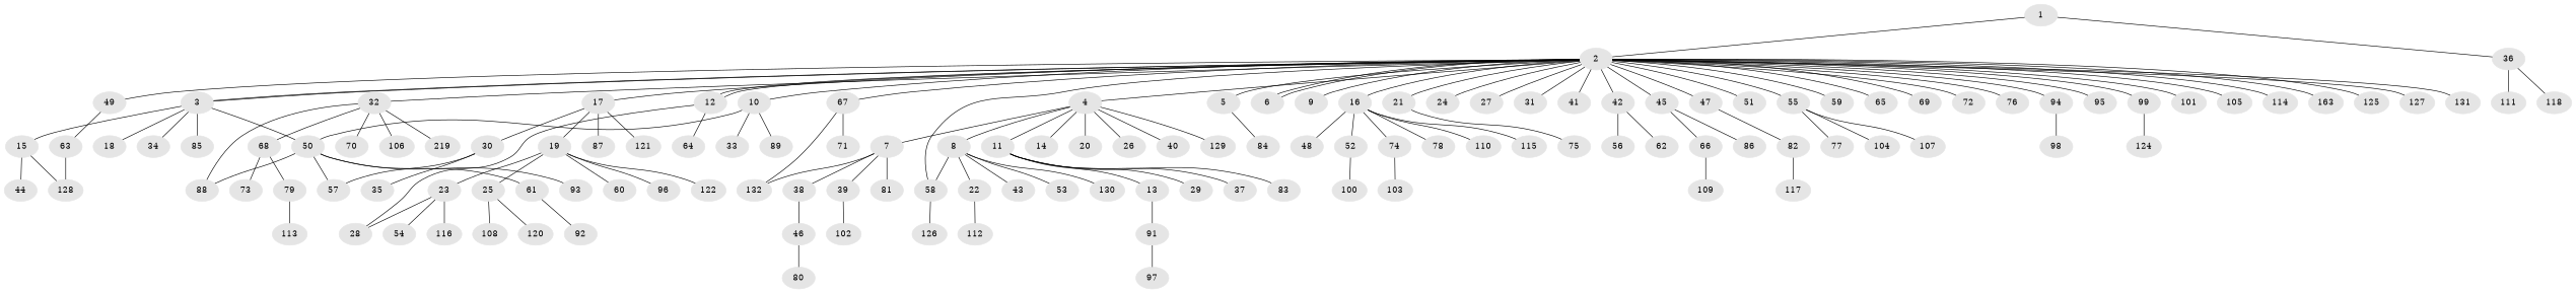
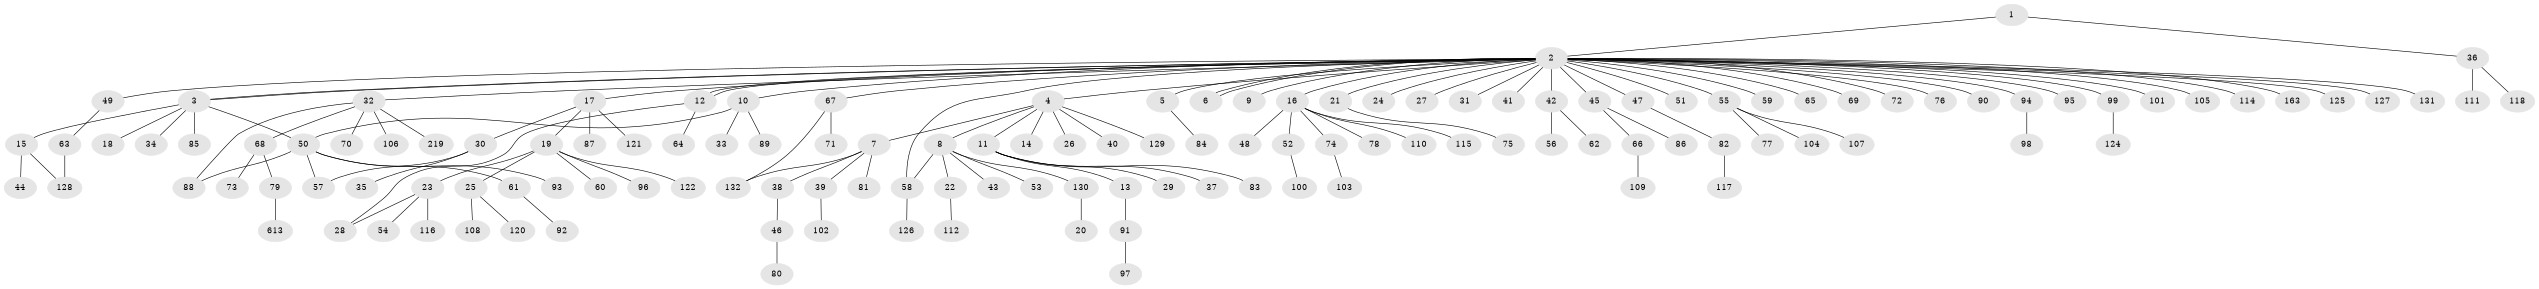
  graph {
    node [color=gray90 style=filled]
    1
    2
    36
    3
    4
    5
    6
    9
    10
    12
    16
    17
    21
    24
    27
    31
    32
    41
    42
    45
    47
    49
    51
    55
    58
    59
    65
    67
    69
    72
    76
+   90
    94
    95
    99
    101
    105
    114
    n39 [label=163]
    125
    127
    131
    111
    118
    15
    18
    34
    50
    85
    7
    8
    11
    14
    20
    26
    40
    129
    84
    33
    89
    28
    64
    48
    52
    74
    78
    110
    115
    19
    30
    87
    121
    75
    68
    70
    88
    106
    n78 [label=219]
    56
    62
    66
    86
    82
    63
    77
    104
    107
    126
    132
    71
    98
    124
    44
    128
    57
    61
    93
    38
    39
    81
    22
    43
    53
    130
    13
    29
    37
    83
    46
    102
    112
    91
    97
    100
    103
    23
    25
    60
    96
    122
    35
    54
    116
    108
    120
    73
    79
    80
    109
    117
    92
-   113
+   113 [label=613]
    1 -- 2
    1 -- 36
    2 -- 3
    2 -- 3
    2 -- 4
    2 -- 5
    2 -- 6
    2 -- 6
    2 -- 9
    2 -- 10
    2 -- 12
    2 -- 12
    2 -- 16
    2 -- 17
    2 -- 21
    2 -- 24
    2 -- 27
    2 -- 31
    2 -- 32
    2 -- 41
    2 -- 42
    2 -- 45
    2 -- 47
    2 -- 49
    2 -- 51
    2 -- 55
    2 -- 58
    2 -- 59
    2 -- 65
    2 -- 67
    2 -- 69
    2 -- 72
    2 -- 76
+   2 -- 90
    2 -- 94
    2 -- 95
    2 -- 99
    2 -- 101
    2 -- 105
    2 -- 114
    2 -- n39
    2 -- 125
    2 -- 127
    2 -- 131
    36 -- 111
    36 -- 118
    3 -- 15
    3 -- 18
    3 -- 34
    3 -- 50
    3 -- 85
    4 -- 7
    4 -- 8
    4 -- 11
    4 -- 14
-   4 -- 20
+   130 -- 20
    4 -- 26
    4 -- 40
    4 -- 129
    5 -- 84
    10 -- 50
    10 -- 33
    10 -- 89
    12 -- 28
    12 -- 64
    16 -- 48
    16 -- 52
    16 -- 74
    16 -- 78
    16 -- 110
    16 -- 115
    17 -- 19
    17 -- 30
    17 -- 87
    17 -- 121
    21 -- 75
    32 -- 68
    32 -- 70
    32 -- 88
    32 -- 106
    32 -- n78
    42 -- 56
    42 -- 62
    45 -- 66
    45 -- 86
    47 -- 82
    49 -- 63
    55 -- 77
    55 -- 104
    55 -- 107
    58 -- 126
    67 -- 132
    67 -- 71
    94 -- 98
    99 -- 124
    15 -- 44
    15 -- 128
    50 -- 88
    50 -- 57
    50 -- 61
    50 -- 93
    7 -- 132
    7 -- 38
    7 -- 39
    7 -- 81
    8 -- 58
    8 -- 22
    8 -- 43
    8 -- 53
    8 -- 130
    11 -- 13
    11 -- 29
    11 -- 37
    11 -- 83
    52 -- 100
    74 -- 103
    19 -- 23
    19 -- 25
    19 -- 60
    19 -- 96
    19 -- 122
    30 -- 57
    30 -- 35
    68 -- 73
    68 -- 79
    66 -- 109
    82 -- 117
    63 -- 128
    61 -- 92
    38 -- 46
    39 -- 102
    22 -- 112
    13 -- 91
    46 -- 80
    91 -- 97
    23 -- 28
    23 -- 54
    23 -- 116
    25 -- 108
    25 -- 120
    79 -- 113
  }
